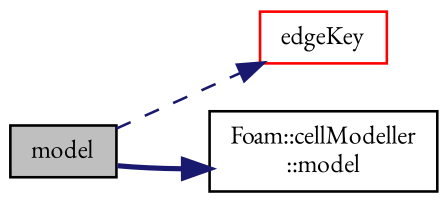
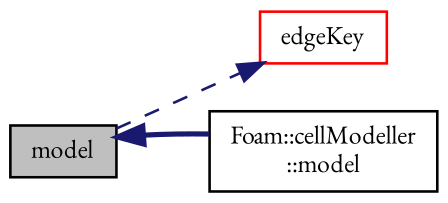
  digraph {
    fontname="EB Garamond"
    rankdir=LR
    node [color=black fontname="EB Garamond" fontsize=10 shape=record]
    edge [color=midnightblue fontname="EB Garamond" fontsize=10 labelfontname=Helvetica labelfontsize=10]
    n1 [fillcolor=grey75 fontcolor=black height=0.2 label=model style=filled width=0.4]
    n2 [color=red height=0.2 label=edgeKey width=0.4]
    n3 [height=0.2 label="Foam::cellModeller\l::model" width=0.4]
    n1 -> n2 [style=dashed]
-   n1 -> n3 [style=bold]
+   n3 -> n1 [style=bold]
  }
